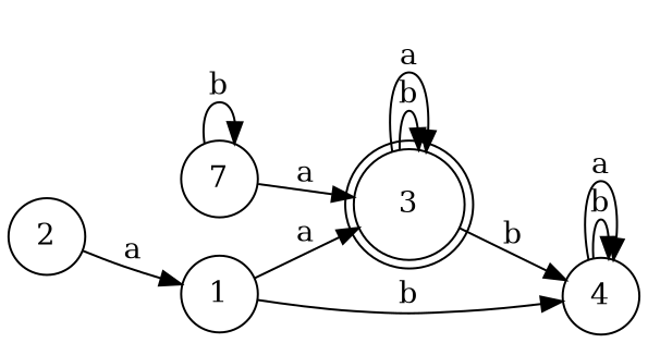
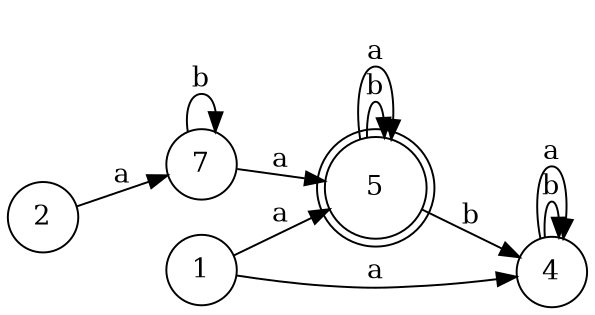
  digraph {
    rankdir=LR
    node [shape=circle]
    n1 [label=7]
-   n2 [label=3 shape=doublecircle]
+   n2 [label=5 shape=doublecircle]
    n3 [label=4]
    n4 [label=1]
    n5 [label=2]
    n1 -> n1 [label=b]
    n1 -> n2 [label=a]
    n2 -> n2 [label=b]
    n2 -> n2 [label=a]
    n2 -> n3 [label=b]
    n3 -> n3 [label=b]
    n3 -> n3 [label=a]
    n4 -> n2 [label=a]
-   n4 -> n3 [label=b]
-   n5 -> n4 [label=a]
+   n4 -> n3 [label=a]
+   n5 -> n1 [label=a]
  }
